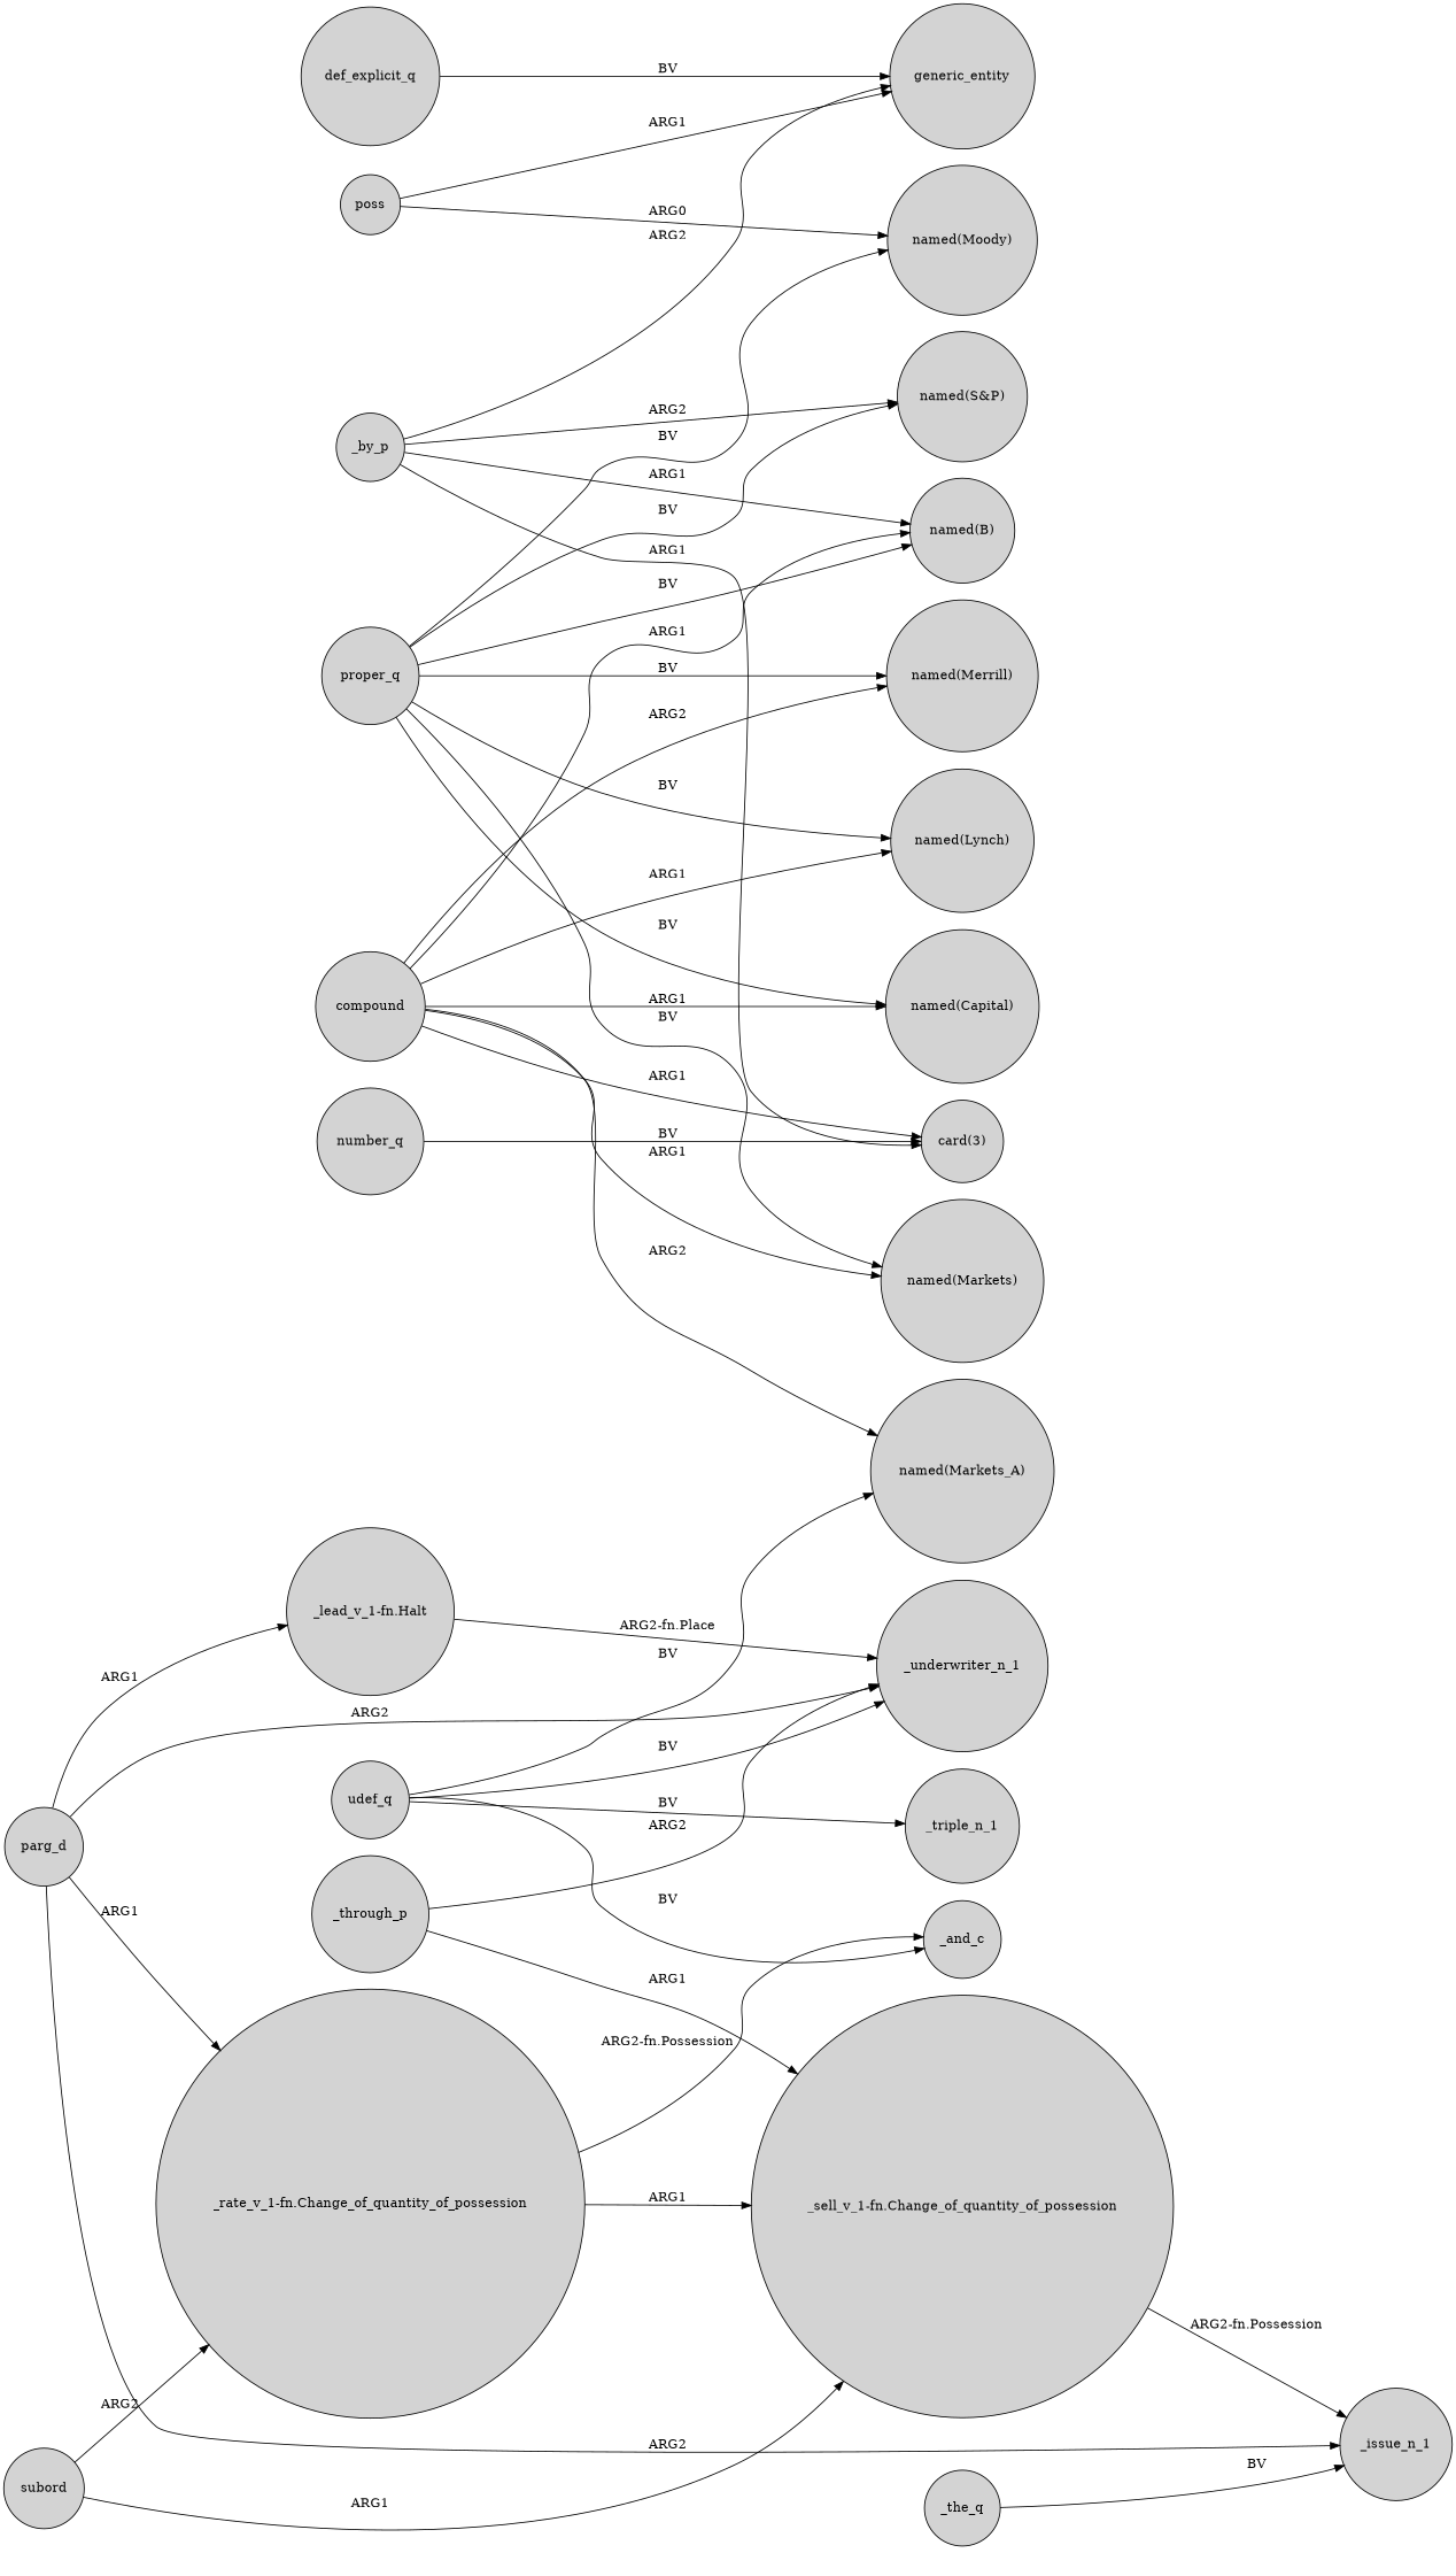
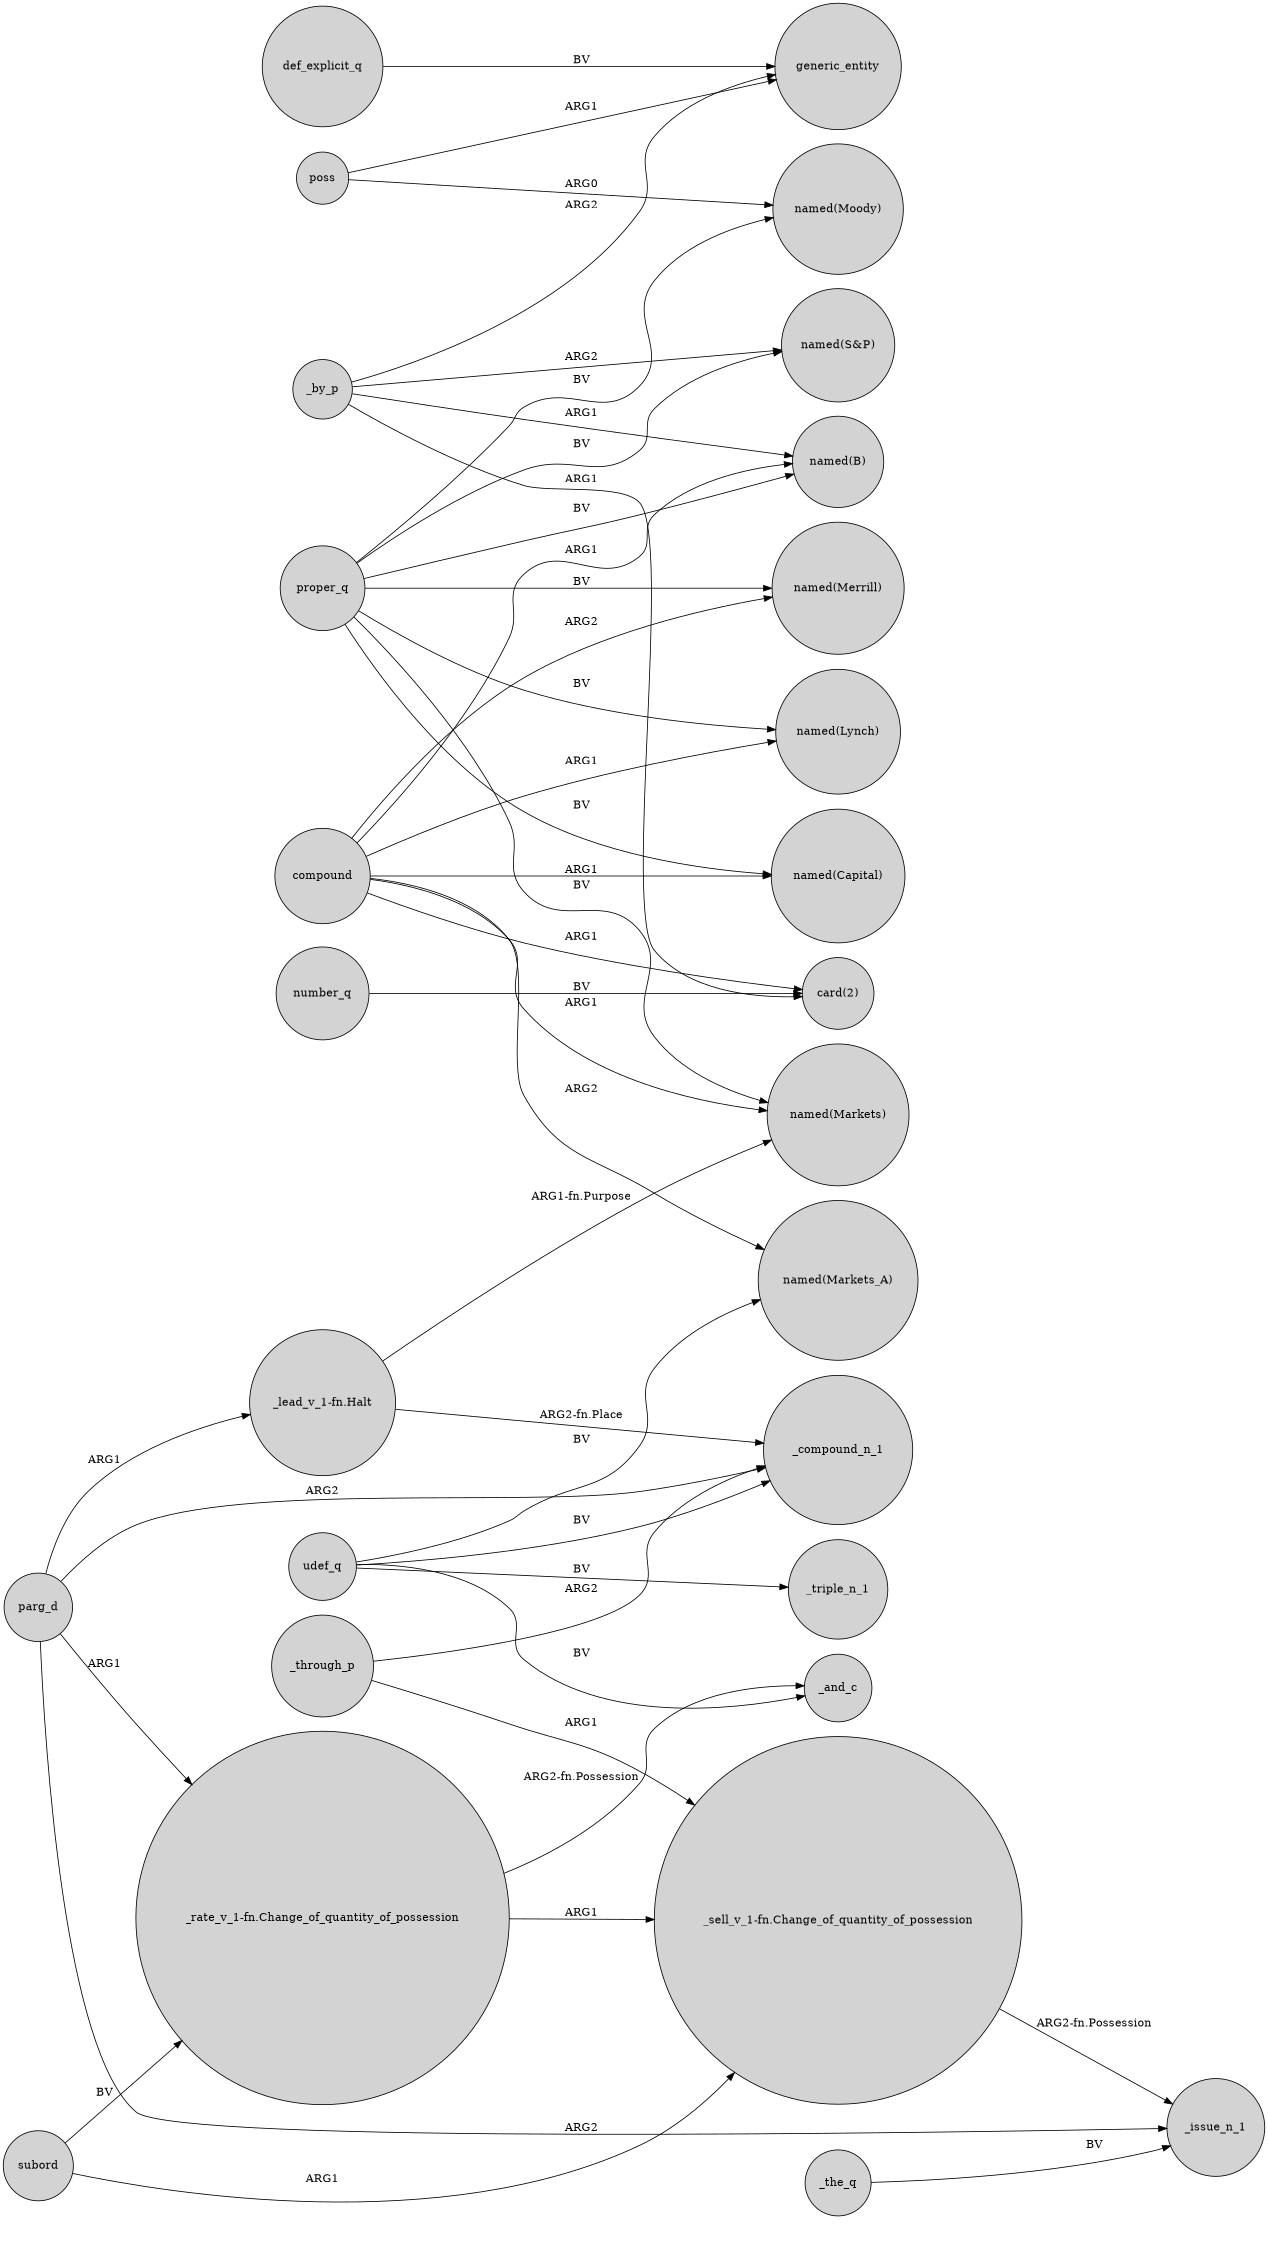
  digraph {
    rankdir=LR
    node [shape=circle style=filled]
    def_explicit_q
    generic_entity
    "_sell_v_1-fn.Change_of_quantity_of_possession"
    _issue_n_1
    proper_q
    "named(Merrill)"
    "named(Capital)"
    "named(S&P)"
    "named(B)"
    "named(Markets)"
    "named(Moody)"
    "named(Lynch)"
    compound
-   "card(3)"
+   "card(3)" [label="card(2)"]
    n15 [label="named(Markets_A)"]
    _by_p
    udef_q
    _triple_n_1
    _and_c
-   _underwriter_n_1
+   _underwriter_n_1 [label=_compound_n_1]
    subord
    "_rate_v_1-fn.Change_of_quantity_of_possession"
    parg_d
    "_lead_v_1-fn.Halt"
    poss
    _through_p
    _the_q
    number_q
    def_explicit_q -> generic_entity [label=BV]
    "_sell_v_1-fn.Change_of_quantity_of_possession" -> _issue_n_1 [label="ARG2-fn.Possession"]
    proper_q -> "named(Merrill)" [label=BV]
    proper_q -> "named(Capital)" [label=BV]
    proper_q -> "named(S&P)" [label=BV]
    proper_q -> "named(B)" [label=BV]
    proper_q -> "named(Markets)" [label=BV]
    proper_q -> "named(Moody)" [label=BV]
    proper_q -> "named(Lynch)" [label=BV]
    compound -> "named(Merrill)" [label=ARG2]
    compound -> "named(Capital)" [label=ARG1]
    compound -> "named(B)" [label=ARG1]
    compound -> "named(Markets)" [label=ARG1]
    compound -> "named(Lynch)" [label=ARG1]
    compound -> "card(3)" [label=ARG1]
    compound -> n15 [label=ARG2]
    _by_p -> generic_entity [label=ARG2]
    _by_p -> "named(S&P)" [label=ARG2]
    _by_p -> "named(B)" [label=ARG1]
    _by_p -> "card(3)" [label=ARG1]
    udef_q -> n15 [label=BV]
    udef_q -> _triple_n_1 [label=BV]
    udef_q -> _and_c [label=BV]
    udef_q -> _underwriter_n_1 [label=BV]
    subord -> "_sell_v_1-fn.Change_of_quantity_of_possession" [label=ARG1]
-   subord -> "_rate_v_1-fn.Change_of_quantity_of_possession" [label=ARG2]
+   subord -> "_rate_v_1-fn.Change_of_quantity_of_possession" [label=BV]
    "_rate_v_1-fn.Change_of_quantity_of_possession" -> "_sell_v_1-fn.Change_of_quantity_of_possession" [label=ARG1]
    "_rate_v_1-fn.Change_of_quantity_of_possession" -> _and_c [label="ARG2-fn.Possession"]
    parg_d -> _issue_n_1 [label=ARG2]
    parg_d -> _underwriter_n_1 [label=ARG2]
    parg_d -> "_rate_v_1-fn.Change_of_quantity_of_possession" [label=ARG1]
    parg_d -> "_lead_v_1-fn.Halt" [label=ARG1]
+   "_lead_v_1-fn.Halt" -> "named(Markets)" [label="ARG1-fn.Purpose"]
    "_lead_v_1-fn.Halt" -> _underwriter_n_1 [label="ARG2-fn.Place"]
    poss -> generic_entity [label=ARG1]
    poss -> "named(Moody)" [label=ARG0]
    _through_p -> "_sell_v_1-fn.Change_of_quantity_of_possession" [label=ARG1]
    _through_p -> _underwriter_n_1 [label=ARG2]
    _the_q -> _issue_n_1 [label=BV]
    number_q -> "card(3)" [label=BV]
  }
